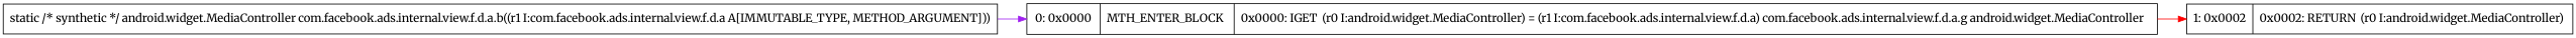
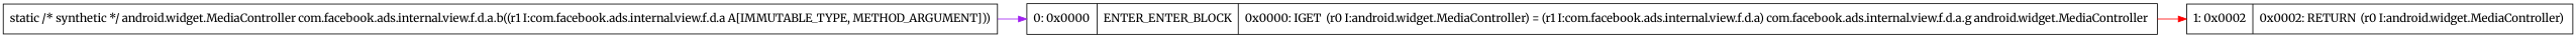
  digraph {
    rankdir=LR
    fontname=Merriweather
    node [shape=record fontname=Merriweather]
    edge [fontname=Merriweather]
-   n1 [label="{0\:\ 0x0000|MTH_ENTER_BLOCK\l|0x0000: IGET  (r0 I:android.widget.MediaController) = (r1 I:com.facebook.ads.internal.view.f.d.a) com.facebook.ads.internal.view.f.d.a.g android.widget.MediaController \l}"]
+   n1 [label="{0\:\ 0x0000|ENTER_ENTER_BLOCK\l|0x0000: IGET  (r0 I:android.widget.MediaController) = (r1 I:com.facebook.ads.internal.view.f.d.a) com.facebook.ads.internal.view.f.d.a.g android.widget.MediaController \l}"]
    n2 [label="{1\:\ 0x0002|0x0002: RETURN  (r0 I:android.widget.MediaController) \l}"]
    n3 [label="{static \/* synthetic *\/ android.widget.MediaController com.facebook.ads.internal.view.f.d.a.b((r1 I:com.facebook.ads.internal.view.f.d.a A[IMMUTABLE_TYPE, METHOD_ARGUMENT])) }"]
    n1 -> n2 [color=red]
    n3 -> n1 [color=purple]
  }
